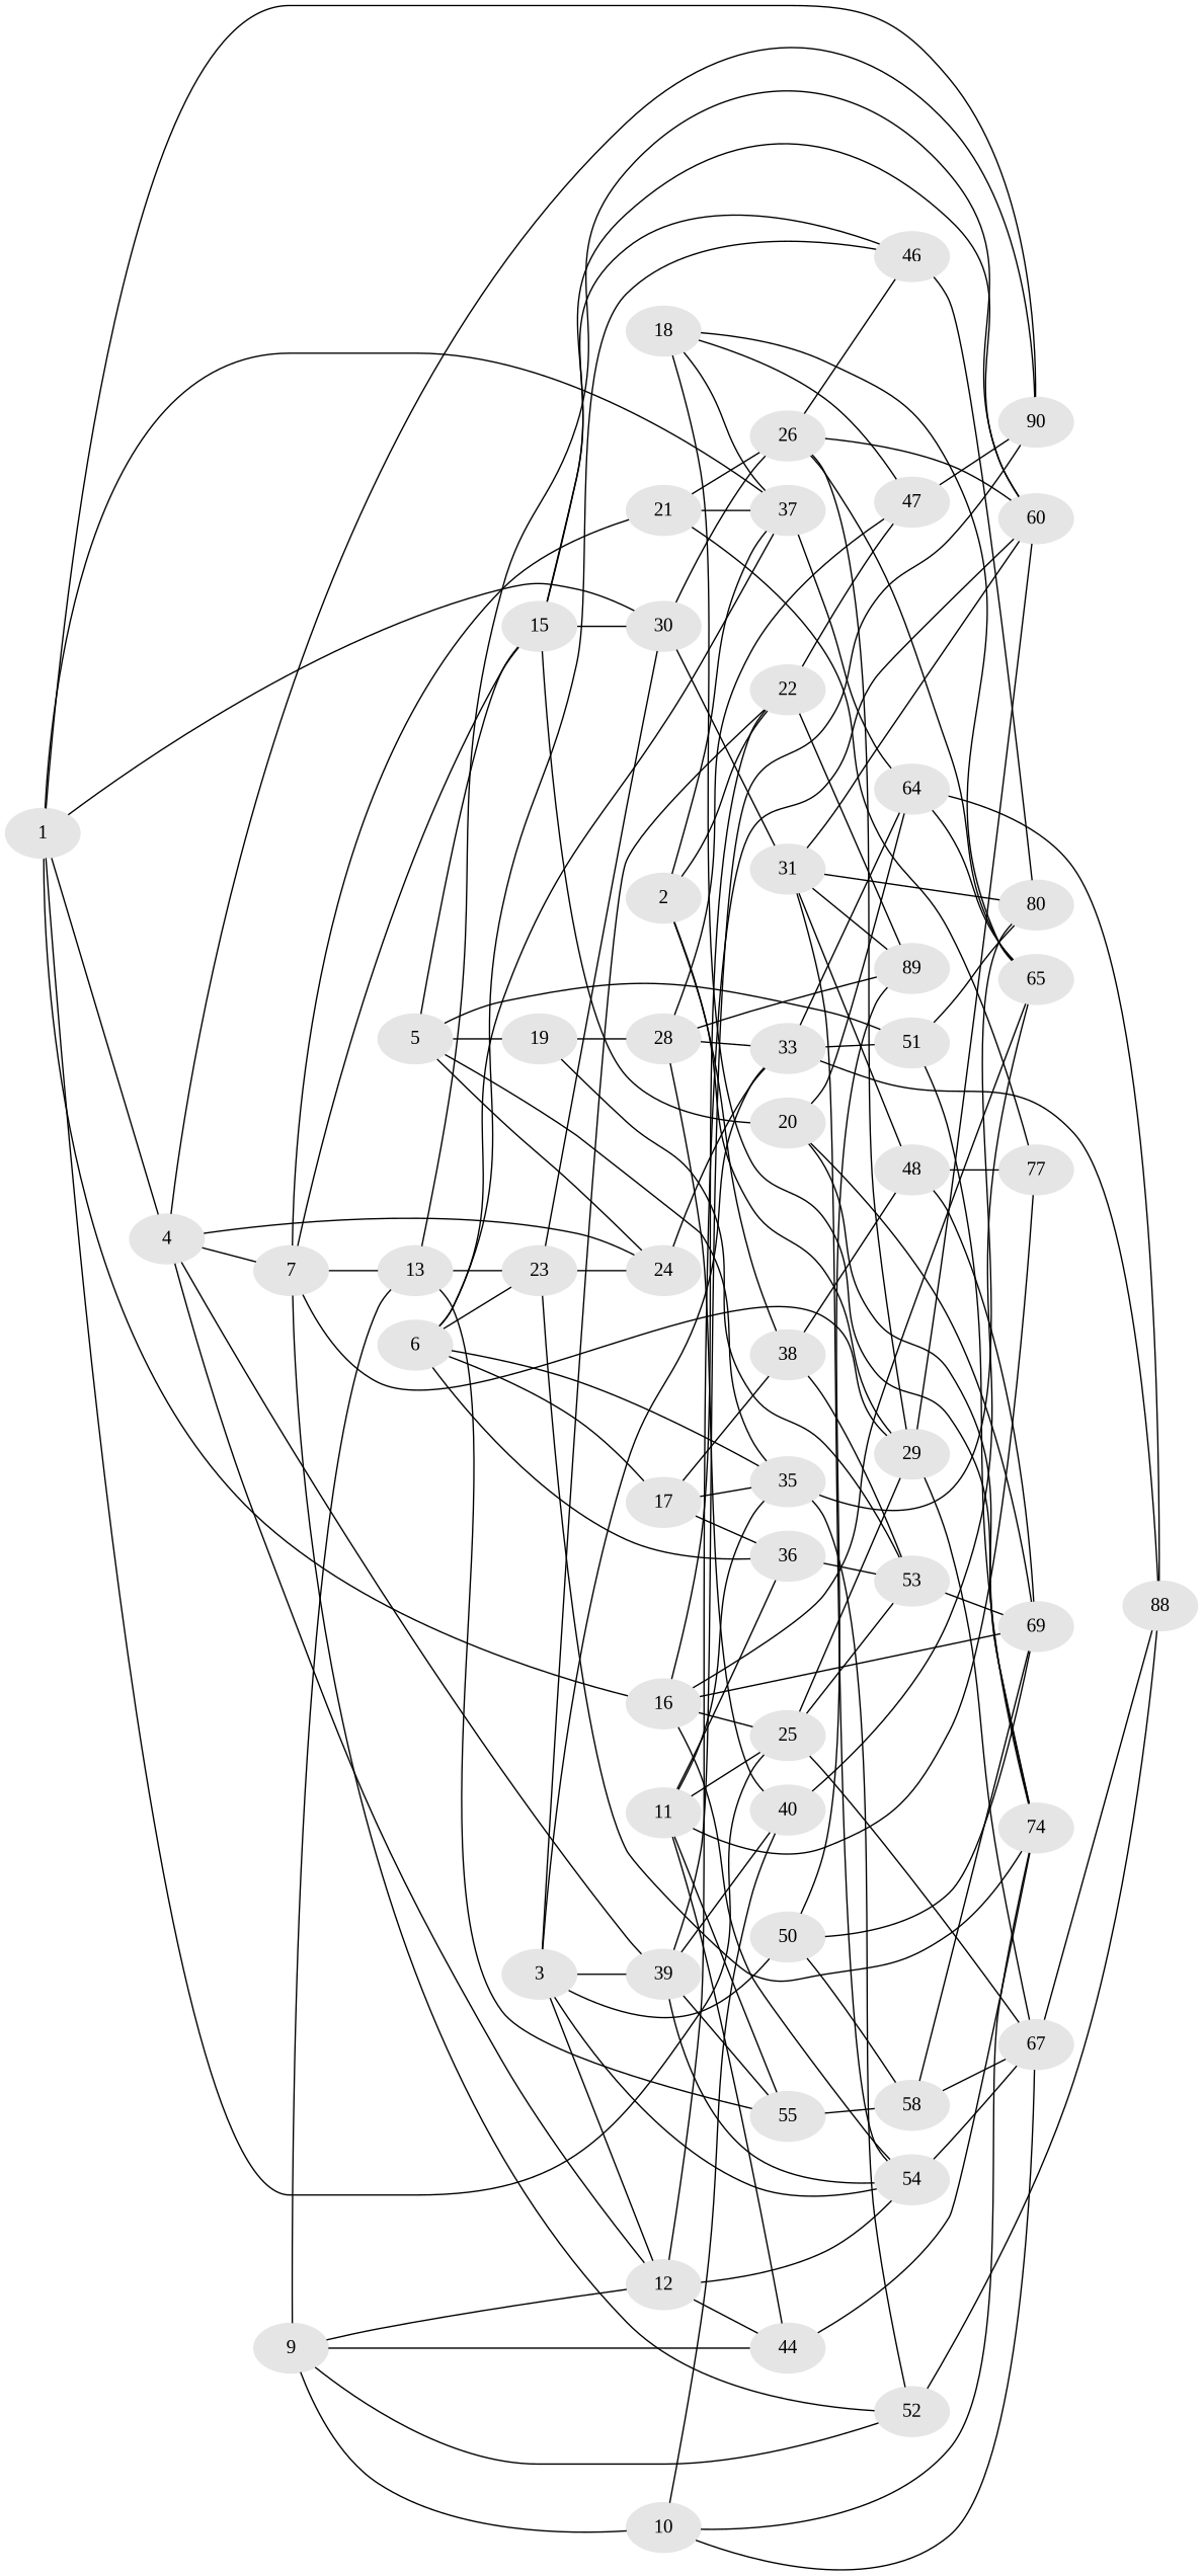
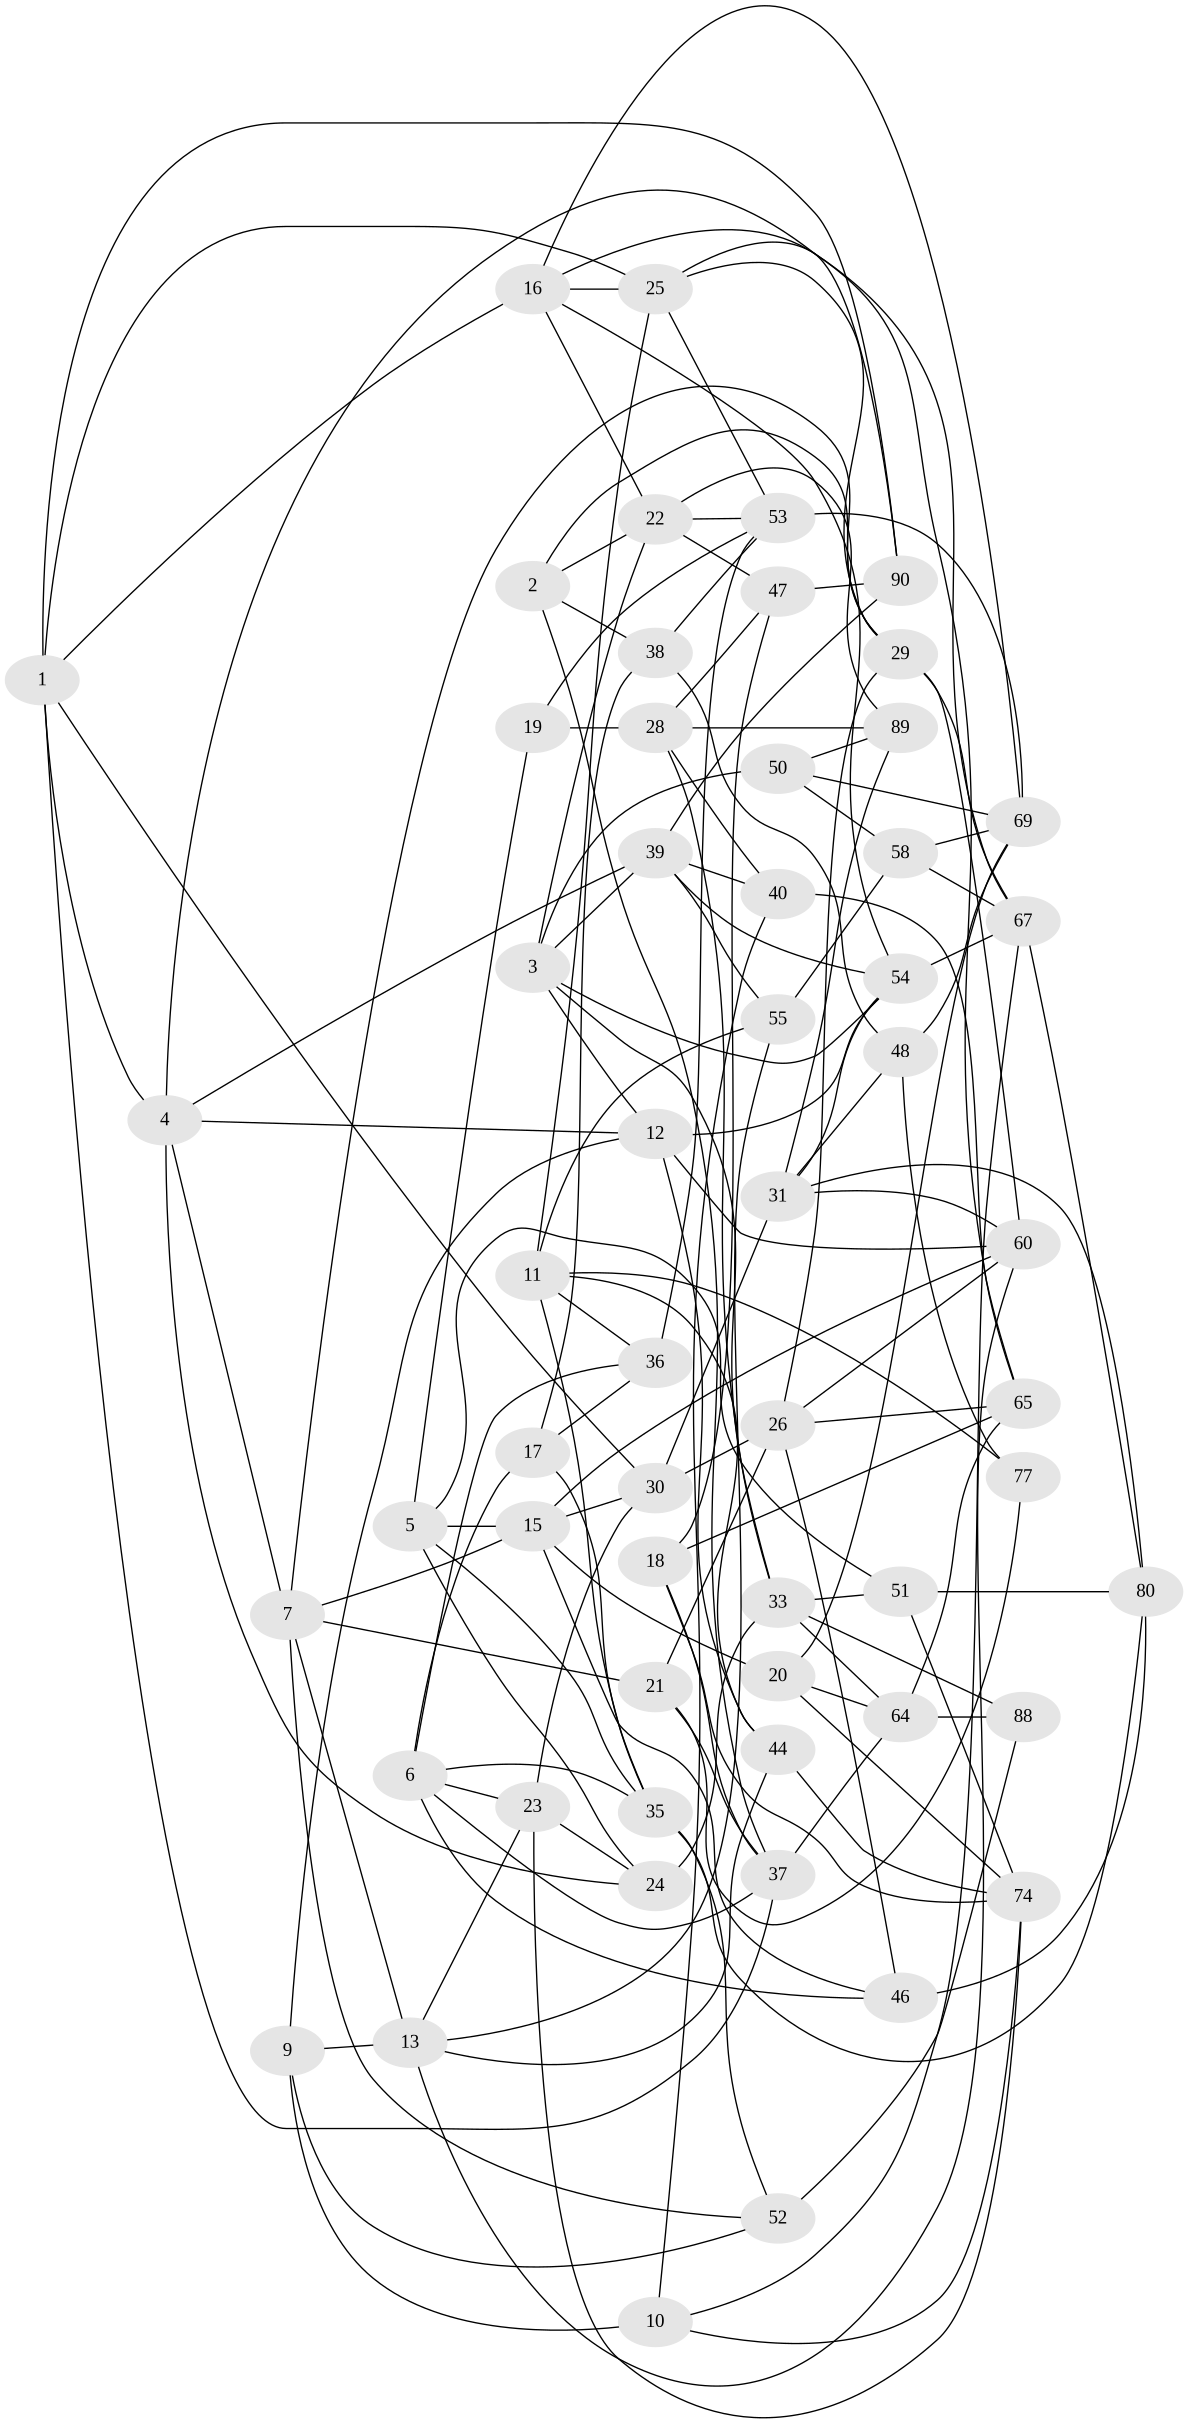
  graph {
    fontname="Liberation Serif"
    rankdir=LR
    node [color=gray90 fontname="Liberation Serif" style=filled]
    edge [fontname="Liberation Serif"]
    1 [super="+32"]
    4 [super="+45"]
    16 [super="+42"]
    25 [super="+68"]
    30
    37 [super="+41"]
    90
    12 [super="+63"]
    39 [super="+75"]
    7 [super="+8"]
    24
    22 [super="+78"]
    54 [super="+59"]
    65 [super="+87"]
    69 [super="+82"]
    29 [super="+49"]
    67 [super="+91"]
    53 [super="+84"]
    26 [super="+76"]
    31 [super="+61"]
    64 [super="+70"]
    47
    89
    2
    38
    60 [super="+85"]
    48
    3 [super="+14"]
    33 [super="+56"]
    50
    44
    51
    88
    40
    55
    58
    15 [super="+43"]
    13 [super="+57"]
    21
    52
    5 [super="+62"]
    19
    35 [super="+83"]
    20 [super="+73"]
    46
    28 [super="+72"]
    74 [super="+79"]
    80
    6 [super="+27"]
    17 [super="+81"]
    23 [super="+66"]
    36
    77 [super="+86"]
    9
    10
    11 [super="+92"]
    18
    1 -- 4
    1 -- 16
    1 -- 25
    1 -- 30
    1 -- 37
    1 -- 90
    4 -- 90
    4 -- 12
    4 -- 39
    4 -- 7
    4 -- 24
    16 -- 25
    16 -- 22
    16 -- 54
    16 -- 65
    16 -- 69
    25 -- 29
    25 -- 67
    25 -- 53
    30 -- 26
    30 -- 31
    37 -- 64
    12 -- 54
    12 -- 60
    12 -- 44
    39 -- 90
    39 -- 54
    39 -- 40
    39 -- 55
    7 -- 29
    7 -- 15
    7 -- 13
    7 -- 21
    7 -- 52
    24 -- 33
+   22 -- 53
    22 -- 47
    22 -- 89
    54 -- 67
    29 -- 67
    29 -- 60
-   67 -- 88
+   67 -- 80
    53 -- 69
    26 -- 65
    26 -- 29
    26 -- 60
    26 -- 46
    31 -- 54
    31 -- 89
    31 -- 60
    31 -- 48
    31 -- 80
    64 -- 65
    64 -- 88
    47 -- 90
    2 -- 37
    2 -- 22
    2 -- 29
    2 -- 38
    38 -- 53
    38 -- 48
    48 -- 69
    48 -- 77
    3 -- 12
    3 -- 39
    3 -- 22
    3 -- 54
    3 -- 33
    3 -- 50
    33 -- 64
    33 -- 51
    33 -- 88
    50 -- 69
    50 -- 89
    50 -- 58
    44 -- 74
    51 -- 74
    51 -- 80
    40 -- 65
    55 -- 58
    58 -- 69
    58 -- 67
    15 -- 30
    15 -- 60
    15 -- 20
    15 -- 46
    13 -- 60
-   9 -- 44
+   13 -- 44
    13 -- 55
    13 -- 23
    21 -- 37
    21 -- 26
    21 -- 77
    52 -- 88
    5 -- 24
    5 -- 51
    5 -- 15
    5 -- 19
    5 -- 35
    19 -- 53
    19 -- 28
    35 -- 52
    35 -- 80
    20 -- 69
    20 -- 64 [weight=2]
    20 -- 74
    46 -- 80
    28 -- 47
    28 -- 89
    28 -- 33
    28 -- 40
    6 -- 37
    6 -- 35
    6 -- 46
    6 -- 17
    6 -- 23
    6 -- 36
    17 -- 38
    17 -- 35
    17 -- 36
    23 -- 30
    23 -- 24
    23 -- 74
    36 -- 53
    9 -- 12
    9 -- 13
    9 -- 52
    9 -- 10
    10 -- 67
    10 -- 40
    10 -- 74
    11 -- 25
    11 -- 44
    11 -- 55
    11 -- 35
    11 -- 36
    11 -- 77
    18 -- 37
    18 -- 65
    18 -- 47
    18 -- 74
  }
